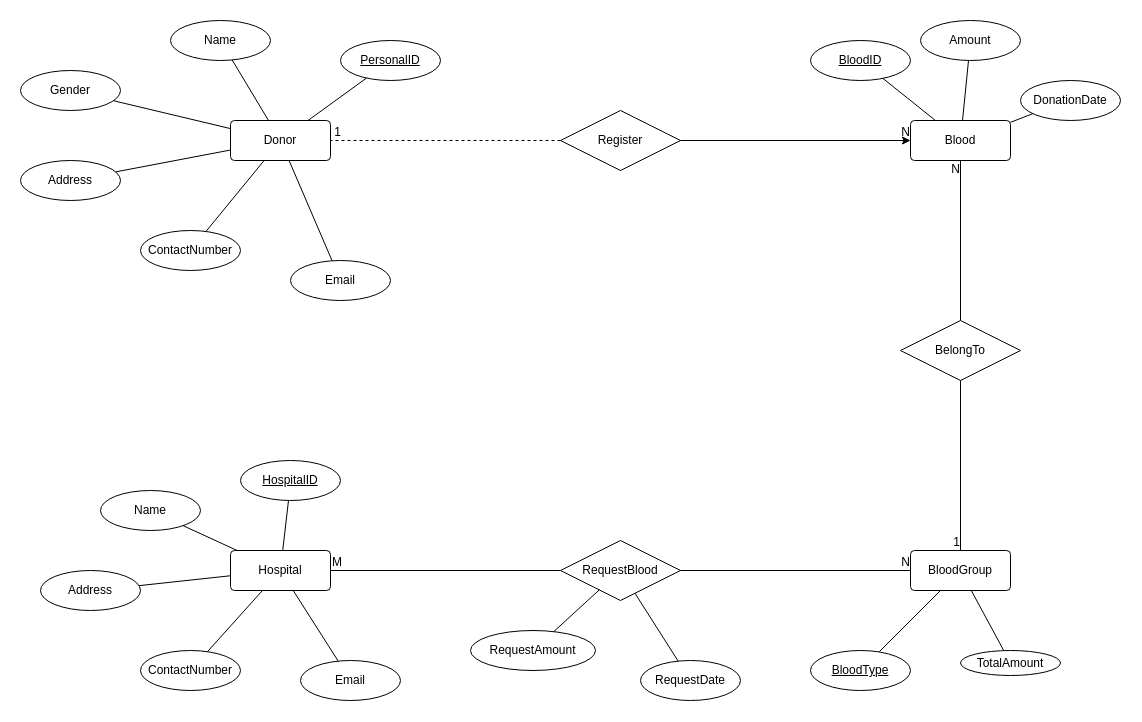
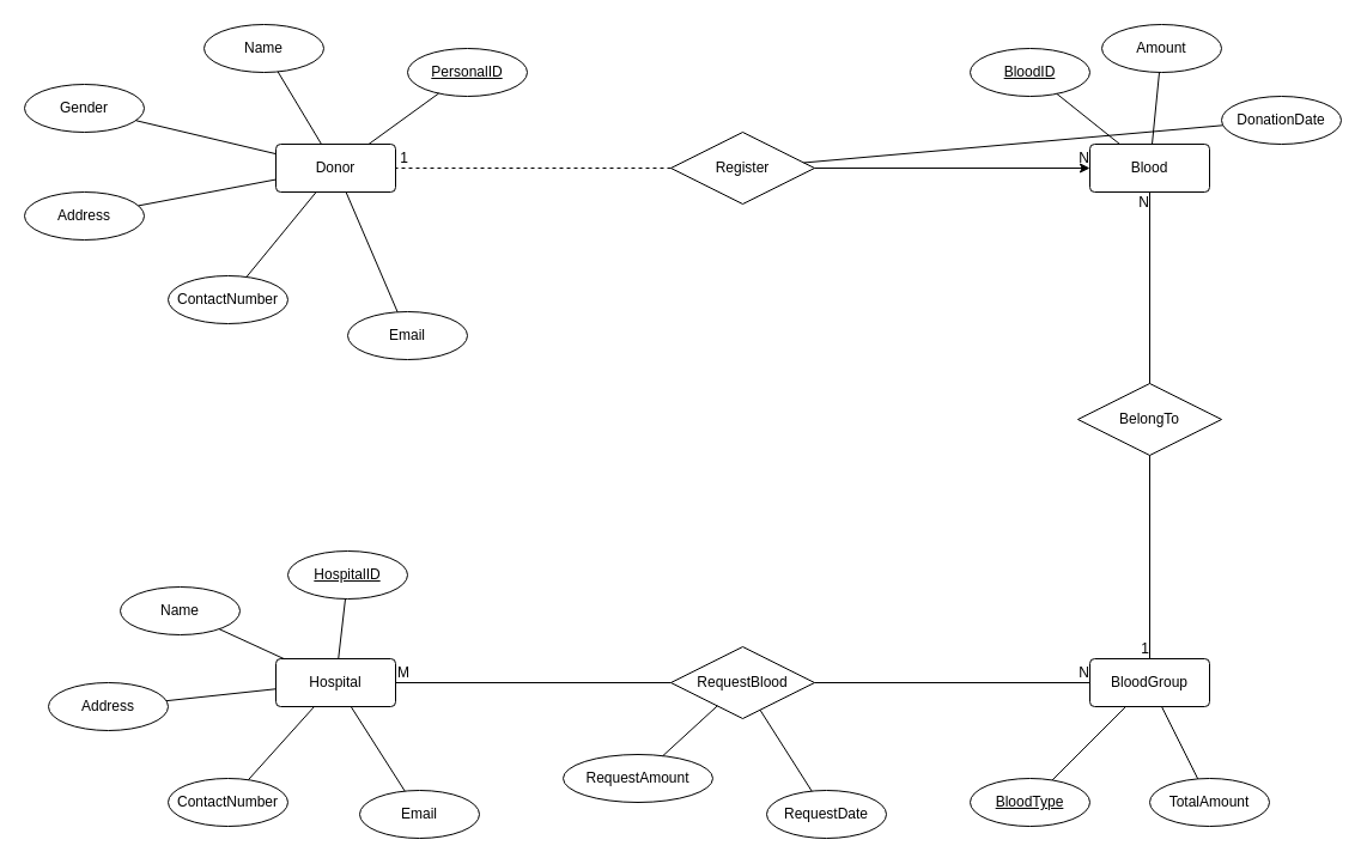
  <mxCell id="0" />
  <mxCell id="1" parent="0" />
  <mxCell id="2" value="Donor" style="rounded=1;arcSize=10;whiteSpace=wrap;html=1;align=center;" parent="1" vertex="1"><mxGeometry x="230" y="120" width="100" height="40" as="geometry" /></mxCell>
  <mxCell id="3" value="Name" style="ellipse;whiteSpace=wrap;html=1;align=center;" parent="1" vertex="1"><mxGeometry x="170" y="20" width="100" height="40" as="geometry" /></mxCell>
  <mxCell id="4" value="PersonalID" style="ellipse;whiteSpace=wrap;html=1;align=center;fontStyle=4" parent="1" vertex="1"><mxGeometry x="340" y="40" width="100" height="40" as="geometry" /></mxCell>
  <mxCell id="5" value="Address" style="ellipse;whiteSpace=wrap;html=1;align=center;" parent="1" vertex="1"><mxGeometry x="20" y="160" width="100" height="40" as="geometry" /></mxCell>
  <mxCell id="6" value="ContactNumber" style="ellipse;whiteSpace=wrap;html=1;align=center;" parent="1" vertex="1"><mxGeometry x="140" y="230" width="100" height="40" as="geometry" /></mxCell>
  <mxCell id="7" value="Email" style="ellipse;whiteSpace=wrap;html=1;align=center;" parent="1" vertex="1"><mxGeometry x="290" y="260" width="100" height="40" as="geometry" /></mxCell>
  <mxCell id="8" value="" style="endArrow=none;html=1;rounded=0;" parent="1" source="2" target="5" edge="1"><mxGeometry relative="1" as="geometry"><mxPoint x="500" y="320" as="sourcePoint" /><mxPoint x="660" y="320" as="targetPoint" /></mxGeometry></mxCell>
  <mxCell id="9" value="" style="endArrow=none;html=1;rounded=0;" parent="1" source="4" target="2" edge="1"><mxGeometry relative="1" as="geometry"><mxPoint x="410" y="240" as="sourcePoint" /><mxPoint x="660" y="320" as="targetPoint" /></mxGeometry></mxCell>
  <mxCell id="10" value="" style="endArrow=none;html=1;rounded=0;" parent="1" source="2" target="3" edge="1"><mxGeometry relative="1" as="geometry"><mxPoint x="500" y="320" as="sourcePoint" /><mxPoint x="660" y="320" as="targetPoint" /></mxGeometry></mxCell>
  <mxCell id="11" value="" style="endArrow=none;html=1;rounded=0;" parent="1" source="6" target="2" edge="1"><mxGeometry relative="1" as="geometry"><mxPoint x="500" y="320" as="sourcePoint" /><mxPoint x="660" y="320" as="targetPoint" /></mxGeometry></mxCell>
  <mxCell id="12" value="" style="endArrow=none;html=1;rounded=0;" parent="1" source="7" target="2" edge="1"><mxGeometry relative="1" as="geometry"><mxPoint x="500" y="330" as="sourcePoint" /><mxPoint x="660" y="320" as="targetPoint" /></mxGeometry></mxCell>
  <mxCell id="13" value="Blood" style="rounded=1;arcSize=10;whiteSpace=wrap;html=1;align=center;" parent="1" vertex="1"><mxGeometry x="910" y="120" width="100" height="40" as="geometry" /></mxCell>
  <mxCell id="14" value="Amount" style="ellipse;whiteSpace=wrap;html=1;align=center;" parent="1" vertex="1"><mxGeometry x="920" y="20" width="100" height="40" as="geometry" /></mxCell>
  <mxCell id="15" value="" style="endArrow=none;html=1;rounded=0;" parent="1" source="14" target="13" edge="1"><mxGeometry relative="1" as="geometry"><mxPoint x="600" y="330" as="sourcePoint" /><mxPoint x="760" y="330" as="targetPoint" /></mxGeometry></mxCell>
  <mxCell id="16" value="Register" style="shape=rhombus;perimeter=rhombusPerimeter;whiteSpace=wrap;html=1;align=center;" parent="1" vertex="1"><mxGeometry x="560" y="110" width="120" height="60" as="geometry" /></mxCell>
  <mxCell id="17" value="" style="endArrow=none;html=1;rounded=0;dashed=1;" parent="1" source="16" target="2" edge="1"><mxGeometry relative="1" as="geometry"><mxPoint x="610" y="310" as="sourcePoint" /><mxPoint x="770" y="310" as="targetPoint" /></mxGeometry></mxCell>
  <mxCell id="18" value="1" style="resizable=0;html=1;align=right;verticalAlign=bottom;" parent="17" connectable="0" vertex="1"><mxGeometry x="1" relative="1" as="geometry"><mxPoint x="11" as="offset" /></mxGeometry></mxCell>
  <mxCell id="19" value="" style="endArrow=classic;html=1;rounded=0;" parent="1" source="16" target="13" edge="1"><mxGeometry relative="1" as="geometry"><mxPoint x="610" y="310" as="sourcePoint" /><mxPoint x="770" y="310" as="targetPoint" /></mxGeometry></mxCell>
  <mxCell id="20" value="N" style="resizable=0;html=1;align=right;verticalAlign=bottom;" parent="19" connectable="0" vertex="1"><mxGeometry x="1" relative="1" as="geometry" /></mxCell>
  <mxCell id="21" value="BelongTo" style="shape=rhombus;perimeter=rhombusPerimeter;whiteSpace=wrap;html=1;align=center;" parent="1" vertex="1"><mxGeometry x="900" y="320" width="120" height="60" as="geometry" /></mxCell>
  <mxCell id="22" value="" style="endArrow=none;html=1;rounded=0;" parent="1" source="21" target="13" edge="1"><mxGeometry relative="1" as="geometry"><mxPoint x="610" y="310" as="sourcePoint" /><mxPoint x="770" y="310" as="targetPoint" /></mxGeometry></mxCell>
  <mxCell id="23" value="N" style="resizable=0;html=1;align=right;verticalAlign=bottom;" parent="22" connectable="0" vertex="1"><mxGeometry x="1" relative="1" as="geometry"><mxPoint y="17" as="offset" /></mxGeometry></mxCell>
  <mxCell id="24" value="BloodID" style="ellipse;whiteSpace=wrap;html=1;align=center;fontStyle=4;" parent="1" vertex="1"><mxGeometry x="810" y="40" width="100" height="40" as="geometry" /></mxCell>
  <mxCell id="25" value="" style="endArrow=none;html=1;rounded=0;" parent="1" source="24" target="13" edge="1"><mxGeometry relative="1" as="geometry"><mxPoint x="480" y="110" as="sourcePoint" /><mxPoint x="640" y="110" as="targetPoint" /></mxGeometry></mxCell>
  <mxCell id="26" value="DonationDate" style="ellipse;whiteSpace=wrap;html=1;align=center;" parent="1" vertex="1"><mxGeometry x="1020" y="80" width="100" height="40" as="geometry" /></mxCell>
- <mxCell id="27" value="" style="endArrow=none;html=1;rounded=0;" parent="1" source="26" target="13" edge="1"><mxGeometry relative="1" as="geometry"><mxPoint x="480" y="210" as="sourcePoint" /><mxPoint x="640" y="210" as="targetPoint" /></mxGeometry></mxCell>
+ <mxCell id="27" value="" style="endArrow=none;html=1;rounded=0;" parent="1" source="26" target="16" edge="1"><mxGeometry relative="1" as="geometry"><mxPoint x="480" y="210" as="sourcePoint" /><mxPoint x="640" y="210" as="targetPoint" /></mxGeometry></mxCell>
  <mxCell id="28" value="Hospital" style="rounded=1;arcSize=10;whiteSpace=wrap;html=1;align=center;" parent="1" vertex="1"><mxGeometry x="230" y="550" width="100" height="40" as="geometry" /></mxCell>
  <mxCell id="29" value="RequestBlood" style="shape=rhombus;perimeter=rhombusPerimeter;whiteSpace=wrap;html=1;align=center;" parent="1" vertex="1"><mxGeometry x="560" y="540" width="120" height="60" as="geometry" /></mxCell>
  <mxCell id="30" value="HospitalID" style="ellipse;whiteSpace=wrap;html=1;align=center;fontStyle=4;" parent="1" vertex="1"><mxGeometry x="240" y="460" width="100" height="40" as="geometry" /></mxCell>
  <mxCell id="31" value="" style="endArrow=none;html=1;rounded=0;" parent="1" source="29" target="28" edge="1"><mxGeometry relative="1" as="geometry"><mxPoint x="480" y="610" as="sourcePoint" /><mxPoint x="640" y="610" as="targetPoint" /></mxGeometry></mxCell>
  <mxCell id="32" value="M" style="resizable=0;html=1;align=right;verticalAlign=bottom;" parent="31" connectable="0" vertex="1"><mxGeometry x="1" relative="1" as="geometry"><mxPoint x="12" as="offset" /></mxGeometry></mxCell>
  <mxCell id="33" value="" style="endArrow=none;html=1;rounded=0;" parent="1" source="29" target="48" edge="1"><mxGeometry relative="1" as="geometry"><mxPoint x="480" y="610" as="sourcePoint" /><mxPoint x="690" y="540" as="targetPoint" /></mxGeometry></mxCell>
  <mxCell id="34" value="N" style="resizable=0;html=1;align=right;verticalAlign=bottom;" parent="33" connectable="0" vertex="1"><mxGeometry x="1" relative="1" as="geometry" /></mxCell>
  <mxCell id="35" value="Name" style="ellipse;whiteSpace=wrap;html=1;align=center;" parent="1" vertex="1"><mxGeometry x="100" y="490" width="100" height="40" as="geometry" /></mxCell>
  <mxCell id="36" value="Address" style="ellipse;whiteSpace=wrap;html=1;align=center;" parent="1" vertex="1"><mxGeometry x="40" y="570" width="100" height="40" as="geometry" /></mxCell>
  <mxCell id="37" value="ContactNumber" style="ellipse;whiteSpace=wrap;html=1;align=center;" parent="1" vertex="1"><mxGeometry x="140" y="650" width="100" height="40" as="geometry" /></mxCell>
  <mxCell id="38" value="Email" style="ellipse;whiteSpace=wrap;html=1;align=center;" parent="1" vertex="1"><mxGeometry x="300" y="660" width="100" height="40" as="geometry" /></mxCell>
  <mxCell id="39" value="" style="endArrow=none;html=1;rounded=0;" parent="1" source="38" target="28" edge="1"><mxGeometry relative="1" as="geometry"><mxPoint x="480" y="410" as="sourcePoint" /><mxPoint x="640" y="410" as="targetPoint" /></mxGeometry></mxCell>
  <mxCell id="40" value="" style="endArrow=none;html=1;rounded=0;" parent="1" source="28" target="37" edge="1"><mxGeometry relative="1" as="geometry"><mxPoint x="480" y="410" as="sourcePoint" /><mxPoint x="640" y="410" as="targetPoint" /></mxGeometry></mxCell>
  <mxCell id="41" value="" style="endArrow=none;html=1;rounded=0;" parent="1" source="36" target="28" edge="1"><mxGeometry relative="1" as="geometry"><mxPoint x="480" y="410" as="sourcePoint" /><mxPoint x="640" y="410" as="targetPoint" /></mxGeometry></mxCell>
  <mxCell id="42" value="" style="endArrow=none;html=1;rounded=0;" parent="1" source="35" target="28" edge="1"><mxGeometry relative="1" as="geometry"><mxPoint x="480" y="410" as="sourcePoint" /><mxPoint x="640" y="410" as="targetPoint" /></mxGeometry></mxCell>
  <mxCell id="43" value="" style="endArrow=none;html=1;rounded=0;" parent="1" source="30" target="28" edge="1"><mxGeometry relative="1" as="geometry"><mxPoint x="480" y="410" as="sourcePoint" /><mxPoint x="640" y="410" as="targetPoint" /></mxGeometry></mxCell>
  <mxCell id="44" value="RequestDate" style="ellipse;whiteSpace=wrap;html=1;align=center;" parent="1" vertex="1"><mxGeometry x="640" y="660" width="100" height="40" as="geometry" /></mxCell>
  <mxCell id="45" value="" style="endArrow=none;html=1;rounded=0;" parent="1" source="29" target="44" edge="1"><mxGeometry relative="1" as="geometry"><mxPoint x="480" y="410" as="sourcePoint" /><mxPoint x="640" y="410" as="targetPoint" /></mxGeometry></mxCell>
  <mxCell id="46" value="Gender" style="ellipse;whiteSpace=wrap;html=1;align=center;" parent="1" vertex="1"><mxGeometry x="20" y="70" width="100" height="40" as="geometry" /></mxCell>
  <mxCell id="47" value="" style="endArrow=none;html=1;rounded=0;" parent="1" source="2" target="46" edge="1"><mxGeometry relative="1" as="geometry"><mxPoint x="470" y="220" as="sourcePoint" /><mxPoint x="630" y="220" as="targetPoint" /></mxGeometry></mxCell>
  <mxCell id="48" value="BloodGroup" style="rounded=1;arcSize=10;whiteSpace=wrap;html=1;align=center;" parent="1" vertex="1"><mxGeometry x="910" y="550" width="100" height="40" as="geometry" /></mxCell>
  <mxCell id="49" value="BloodType" style="ellipse;whiteSpace=wrap;html=1;align=center;fontStyle=4;" parent="1" vertex="1"><mxGeometry x="810" y="650" width="100" height="40" as="geometry" /></mxCell>
- <mxCell id="50" value="TotalAmount" style="ellipse;whiteSpace=wrap;html=1;align=center;" parent="1" vertex="1"><mxGeometry x="960" y="650" width="100" height="25" as="geometry" /></mxCell>
+ <mxCell id="50" value="TotalAmount" style="ellipse;whiteSpace=wrap;html=1;align=center;" parent="1" vertex="1"><mxGeometry x="960" y="650" width="100" height="40" as="geometry" /></mxCell>
  <mxCell id="51" value="" style="endArrow=none;html=1;rounded=0;" parent="1" source="49" target="48" edge="1"><mxGeometry relative="1" as="geometry"><mxPoint x="470" y="620" as="sourcePoint" /><mxPoint x="630" y="620" as="targetPoint" /></mxGeometry></mxCell>
  <mxCell id="52" value="" style="endArrow=none;html=1;rounded=0;" parent="1" source="50" target="48" edge="1"><mxGeometry relative="1" as="geometry"><mxPoint x="470" y="620" as="sourcePoint" /><mxPoint x="630" y="620" as="targetPoint" /></mxGeometry></mxCell>
  <mxCell id="53" value="" style="endArrow=none;html=1;rounded=0;" parent="1" source="21" target="48" edge="1"><mxGeometry relative="1" as="geometry"><mxPoint x="470" y="420" as="sourcePoint" /><mxPoint x="630" y="420" as="targetPoint" /></mxGeometry></mxCell>
  <mxCell id="54" value="1" style="resizable=0;html=1;align=right;verticalAlign=bottom;" parent="53" connectable="0" vertex="1"><mxGeometry x="1" relative="1" as="geometry" /></mxCell>
  <mxCell id="55" value="RequestAmount" style="ellipse;whiteSpace=wrap;html=1;align=center;" parent="1" vertex="1"><mxGeometry x="470" y="630" width="125" height="40" as="geometry" /></mxCell>
  <mxCell id="56" value="" style="endArrow=none;html=1;rounded=0;" parent="1" source="55" target="29" edge="1"><mxGeometry relative="1" as="geometry"><mxPoint x="470" y="620" as="sourcePoint" /><mxPoint x="630" y="620" as="targetPoint" /></mxGeometry></mxCell>
